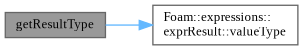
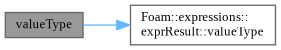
  digraph {
    rankdir=LR
    fontname="Liberation Serif"
    node [fontname="Liberation Serif" fontsize=10 shape=box style=filled]
-   n1 [color=gray40 fillcolor=grey60 fontcolor=black height=0.2 label=getResultType width=0.4]
+   n1 [color=gray40 fillcolor=grey60 fontcolor=black height=0.2 label=valueType width=0.4]
    n2 [color=grey40 fillcolor=white height=0.2 label="Foam::expressions::\lexprResult::valueType" width=0.4]
    n1 -> n2 [color=steelblue1 fontname="Liberation Serif" fontsize=10 labelfontname=Helvetica labelfontsize=10 style=solid]
  }
